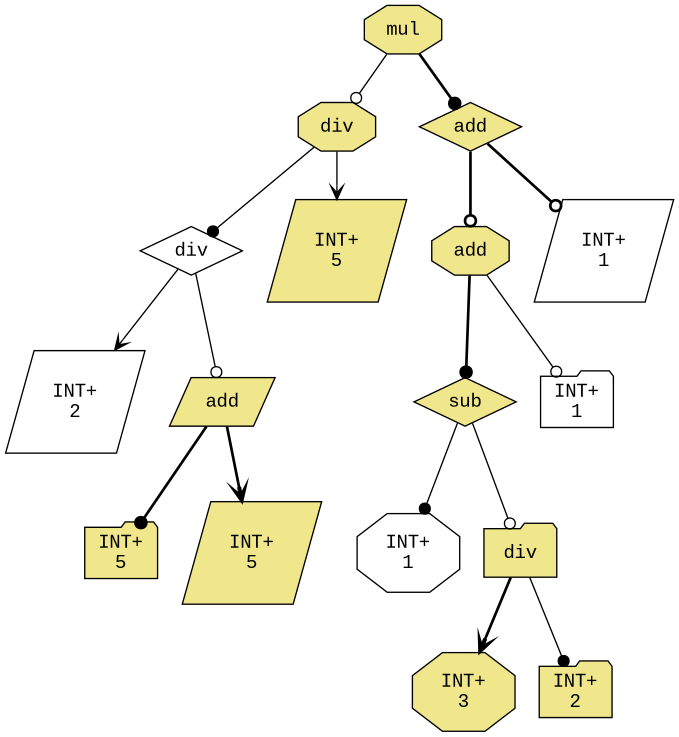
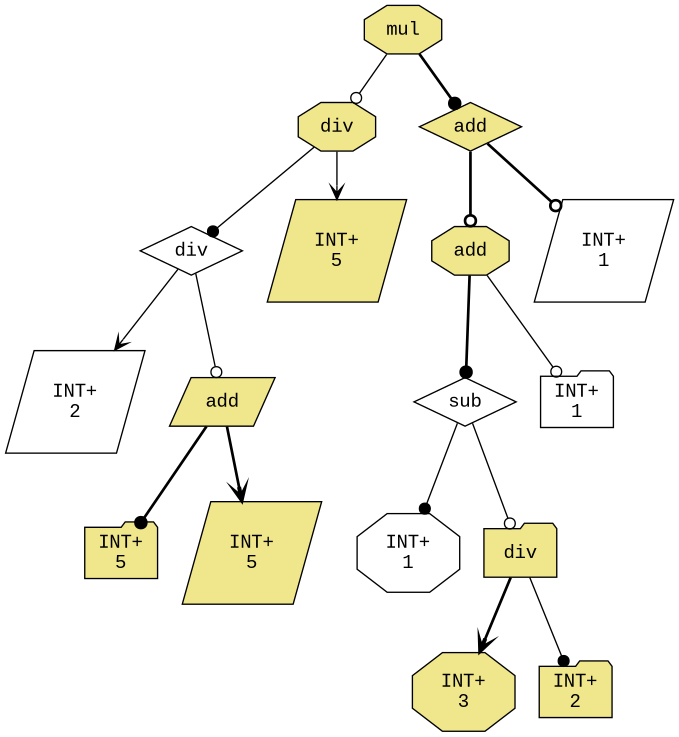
  digraph {
    fontname="Liberation Mono"
    node [shape=octagon style=filled fillcolor=khaki fontname="Liberation Mono"]
    edge [style=solid arrowhead=odot fontname="Liberation Mono"]
    n1 [label=mul]
    n2 [label=div]
    n3 [label=add shape=diamond]
    n4 [label=div shape=diamond fillcolor=white]
    n5 [label="INT+\n5" shape=parallelogram]
    n6 [label="INT+\n2" shape=parallelogram fillcolor=white]
    n7 [label=add shape=parallelogram]
    n8 [label="INT+\n5" shape=folder]
    n9 [label="INT+\n5" shape=parallelogram]
    n10 [label=add]
    n11 [label="INT+\n1" shape=parallelogram fillcolor=white]
-   n12 [label=sub shape=diamond]
+   n12 [label=sub shape=diamond fillcolor=white]
    n13 [label="INT+\n1" shape=folder fillcolor=white]
    n14 [label="INT+\n1" fillcolor=white]
    n15 [label=div shape=folder]
    n16 [label="INT+\n3"]
    n17 [label="INT+\n2" shape=folder]
    n1 -> n2
    n1 -> n3 [style=bold arrowhead=dot]
    n2 -> n4 [arrowhead=dot]
    n2 -> n5 [arrowhead=vee]
    n3 -> n10 [style=bold]
    n3 -> n11 [style=bold]
    n4 -> n6 [arrowhead=vee]
    n4 -> n7
    n7 -> n8 [style=bold arrowhead=dot]
    n7 -> n9 [style=bold arrowhead=vee]
    n10 -> n12 [style=bold arrowhead=dot]
    n10 -> n13
    n12 -> n14 [arrowhead=dot]
    n12 -> n15
    n15 -> n16 [style=bold arrowhead=vee]
    n15 -> n17 [arrowhead=dot]
  }
